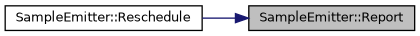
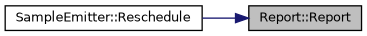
  digraph {
    rankdir=RL
    node [color=black fontname=Helvetica fontsize=10 shape=record style=filled]
-   n1 [fillcolor=grey75 fontcolor=black height=0.2 label="SampleEmitter::Report" width=0.4]
+   n1 [fillcolor=grey75 fontcolor=black height=0.2 label="Report::Report" width=0.4]
    n2 [fillcolor=white height=0.2 label="SampleEmitter::Reschedule" width=0.4]
    n1 -> n2 [color=midnightblue dir=back fontname=Helvetica fontsize=10 labelfontname=Helvetica labelfontsize=10 style=solid]
  }
